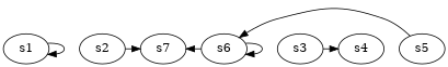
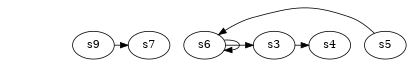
  digraph {
    node [player=0]
    edge [constraint="time % 2 == 0"]
-   s1
-   s2
+   s2 [label=s9]
    s7
    s3
    s4
    s5 [player=1]
    s6
-   s1 -> s1 [constraint="time % 3 == 0"]
    s2 -> s7 [constraint="time == 0 || time == 11"]
    s3 -> s4 [constraint="time % 4 == 1"]
    s5 -> s6 [constraint="time == 1 || time == 2 || time == 3 || time == 5 || time == 8 || time == 16"]
-   s6 -> s7
+   s6 -> s3
    s6 -> s6
  }
